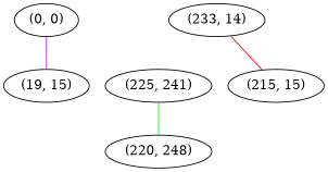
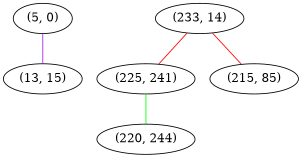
  graph {
    edge [color=red weight=1]
-   "(0, 0)"
-   "(19, 15)"
+   "(0, 0)" [label="(5, 0)"]
+   "(19, 15)" [label="(13, 15)"]
    n3 [label="(233, 14)"]
    "(225, 241)"
-   "(215, 15)"
-   "(220, 248)"
+   "(215, 15)" [label="(215, 85)"]
+   "(220, 248)" [label="(220, 244)"]
    "(0, 0)" -- "(19, 15)" [color=purple weight=4]
+   n3 -- "(225, 241)"
    n3 -- "(215, 15)"
    "(225, 241)" -- "(220, 248)" [color=green weight=2]
  }
